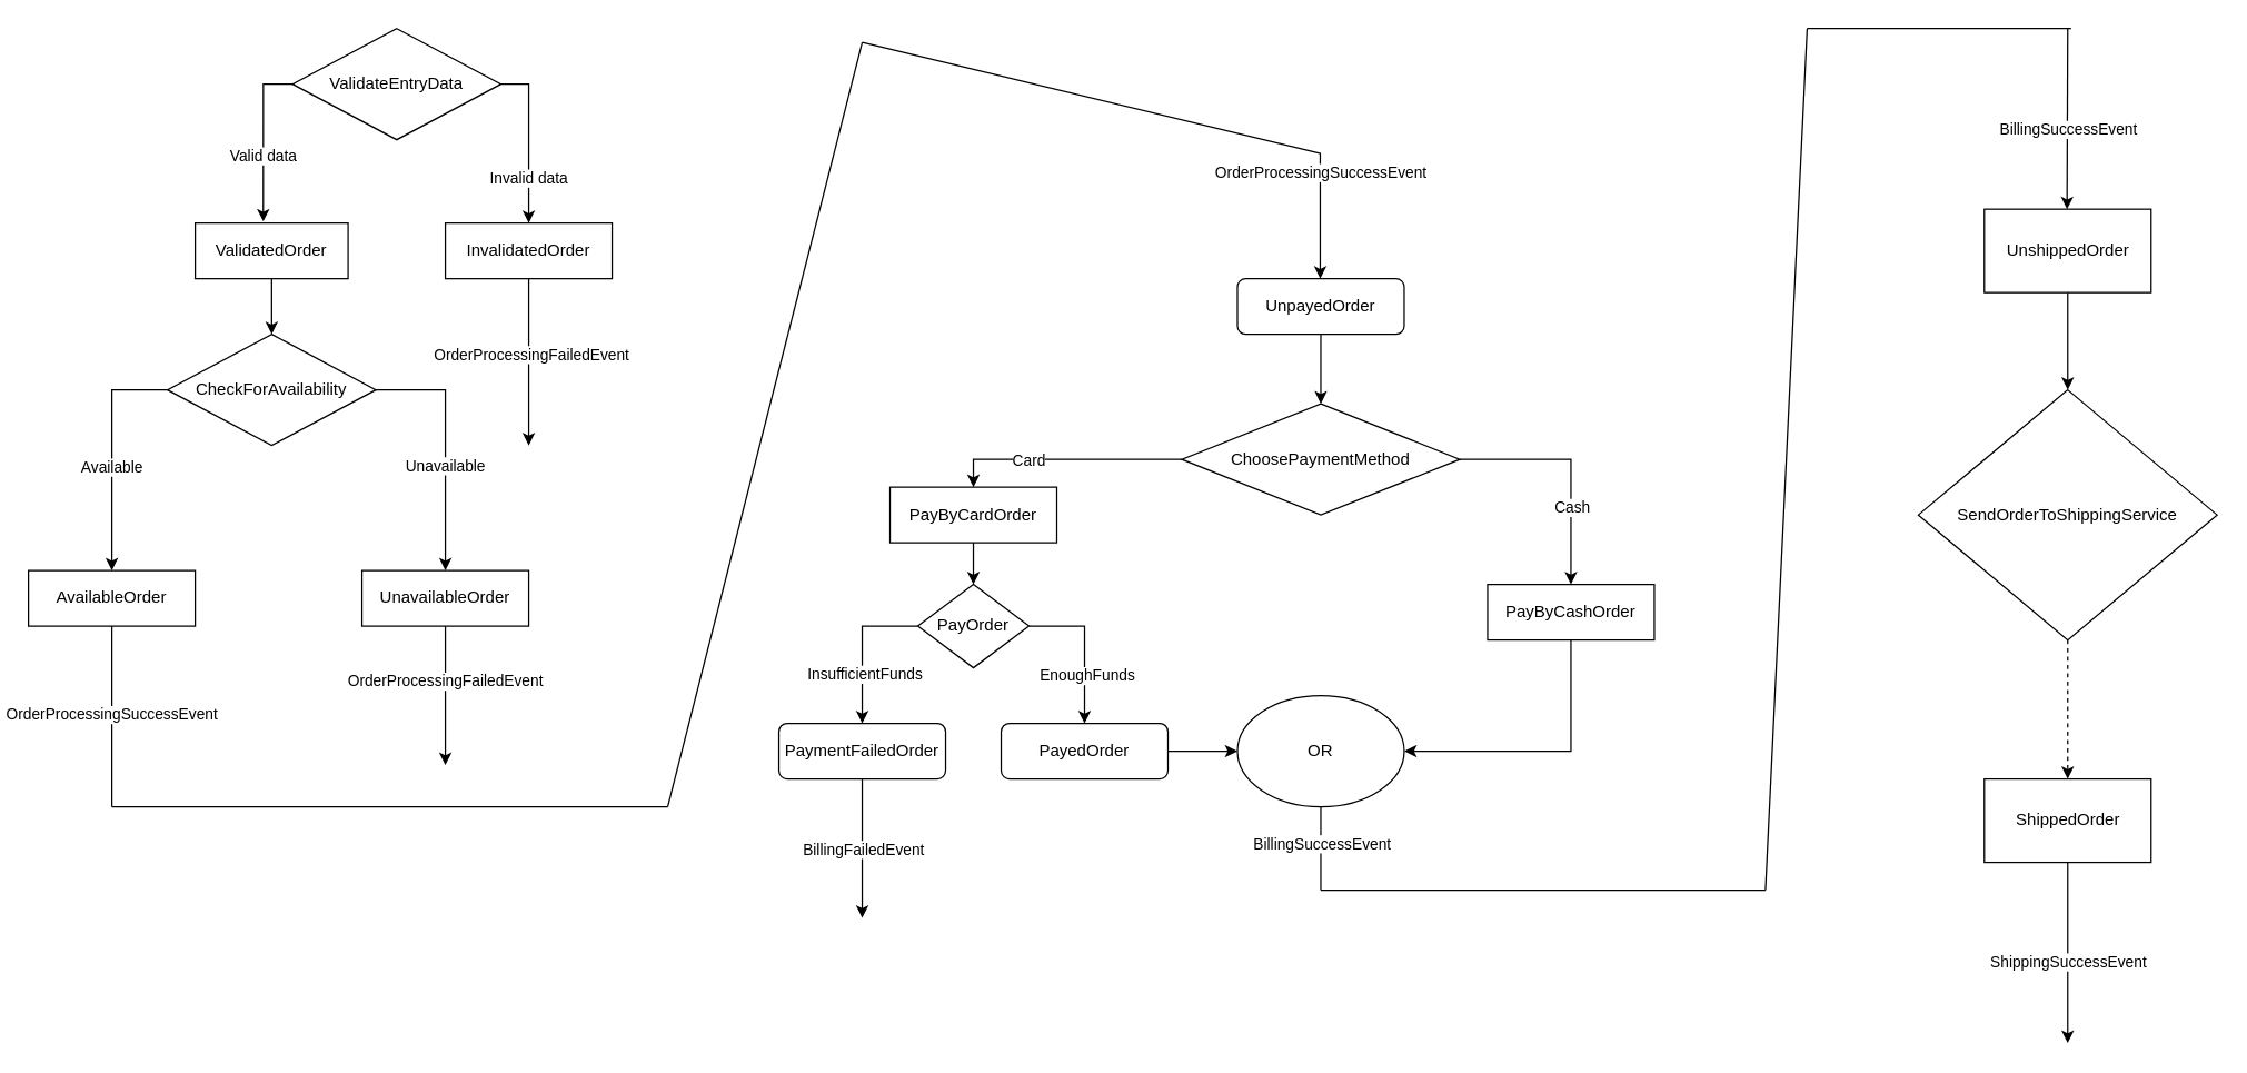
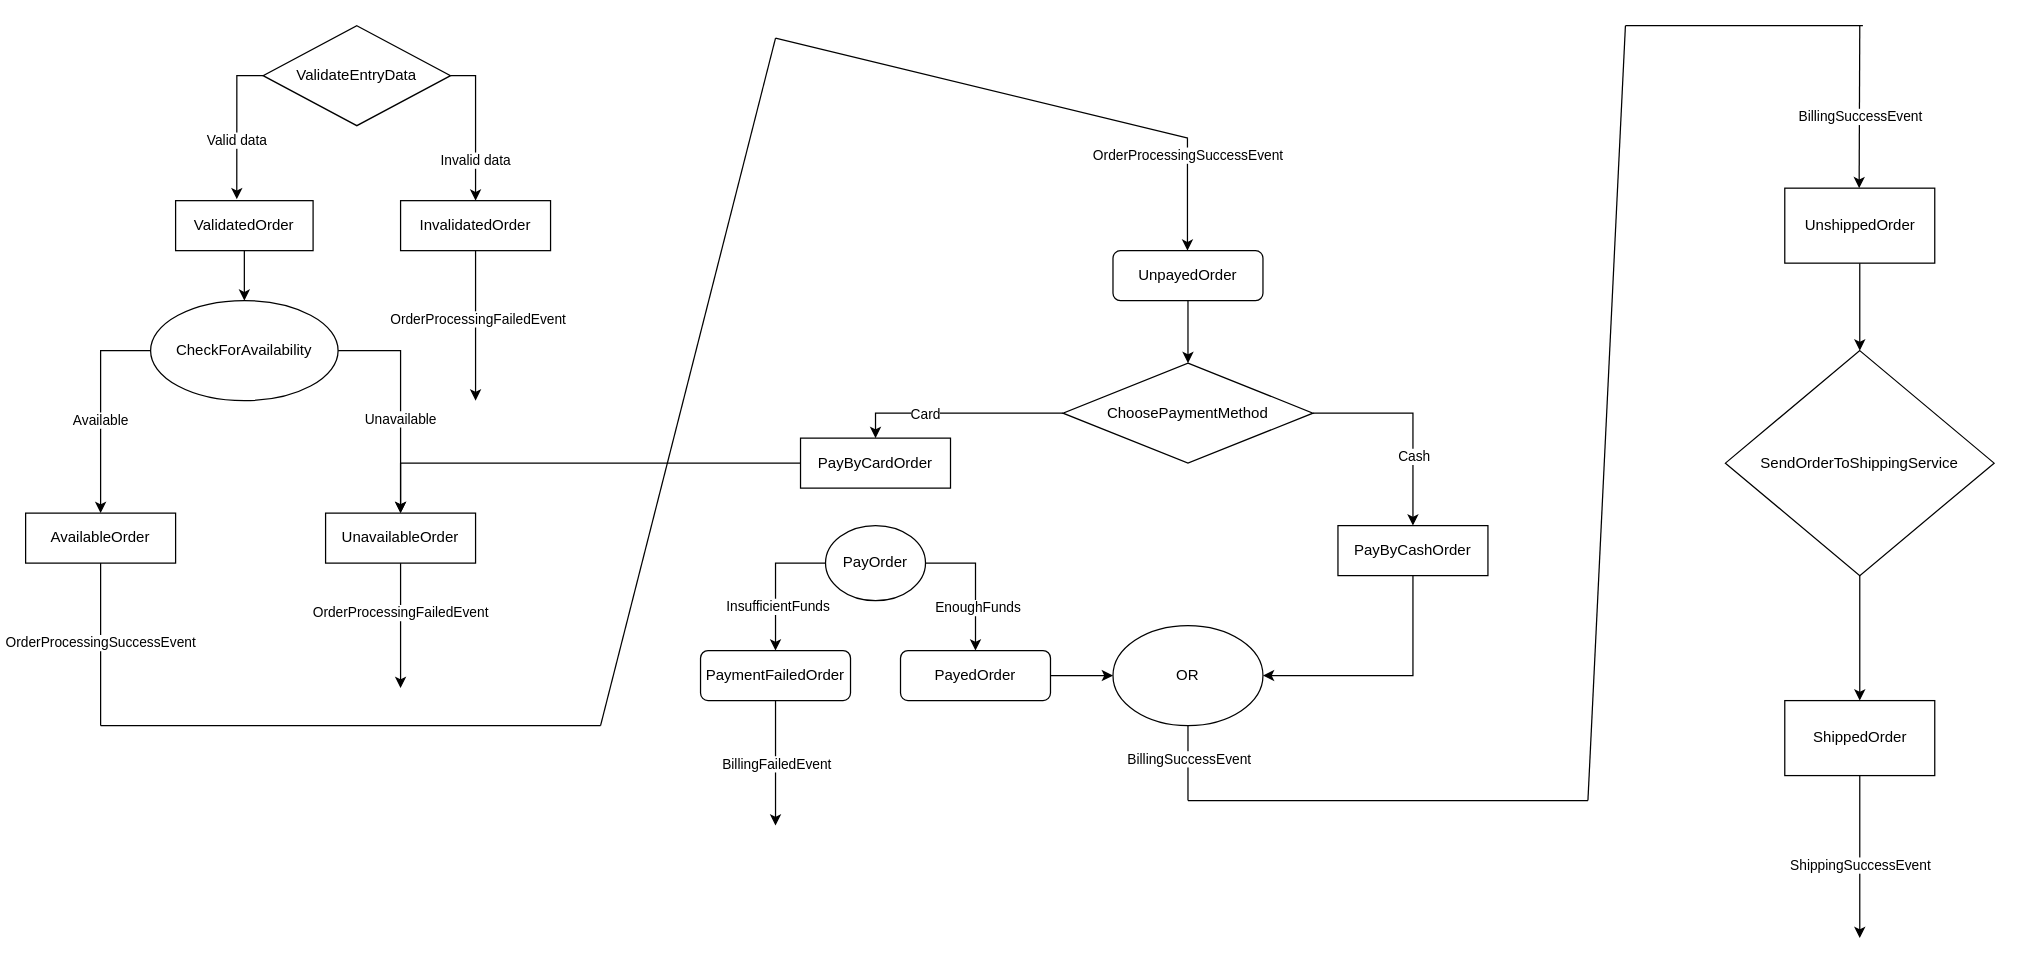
  <mxCell id="0" />
  <mxCell id="1" parent="0" />
  <mxCell id="2" value="" style="edgeStyle=orthogonalEdgeStyle;rounded=0;orthogonalLoop=1;jettySize=auto;html=1;" parent="1" source="3" target="20" edge="1"><mxGeometry relative="1" as="geometry" /></mxCell>
  <mxCell id="3" value="ValidatedOrder" style="rounded=0;whiteSpace=wrap;html=1;" parent="1" vertex="1"><mxGeometry x="140" y="160" width="110" height="40" as="geometry" /></mxCell>
  <mxCell id="4" style="edgeStyle=orthogonalEdgeStyle;rounded=0;orthogonalLoop=1;jettySize=auto;html=1;" parent="1" source="6" edge="1"><mxGeometry relative="1" as="geometry"><mxPoint x="380" y="320" as="targetPoint" /></mxGeometry></mxCell>
  <mxCell id="5" value="OrderProcessingFailedEvent" style="edgeLabel;html=1;align=center;verticalAlign=middle;resizable=0;points=[];" parent="4" vertex="1" connectable="0"><mxGeometry x="-0.1" y="1" relative="1" as="geometry"><mxPoint as="offset" /></mxGeometry></mxCell>
  <mxCell id="6" value="InvalidatedOrder" style="rounded=0;whiteSpace=wrap;html=1;" parent="1" vertex="1"><mxGeometry x="320" y="160" width="120" height="40" as="geometry" /></mxCell>
  <mxCell id="7" value="AvailableOrder" style="rounded=0;whiteSpace=wrap;html=1;" parent="1" vertex="1"><mxGeometry x="20" y="410" width="120" height="40" as="geometry" /></mxCell>
  <mxCell id="8" style="edgeStyle=orthogonalEdgeStyle;rounded=0;orthogonalLoop=1;jettySize=auto;html=1;" parent="1" source="10" edge="1"><mxGeometry relative="1" as="geometry"><mxPoint x="320" y="550" as="targetPoint" /></mxGeometry></mxCell>
  <mxCell id="9" value="OrderProcessingFailedEvent" style="edgeLabel;html=1;align=center;verticalAlign=middle;resizable=0;points=[];" parent="8" vertex="1" connectable="0"><mxGeometry x="-0.222" y="-1" relative="1" as="geometry"><mxPoint as="offset" /></mxGeometry></mxCell>
  <mxCell id="10" value="UnavailableOrder" style="rounded=0;whiteSpace=wrap;html=1;" parent="1" vertex="1"><mxGeometry x="260" y="410" width="120" height="40" as="geometry" /></mxCell>
  <mxCell id="11" style="edgeStyle=orthogonalEdgeStyle;rounded=0;orthogonalLoop=1;jettySize=auto;html=1;exitX=1;exitY=0.5;exitDx=0;exitDy=0;entryX=0.5;entryY=0;entryDx=0;entryDy=0;" parent="1" source="13" target="6" edge="1"><mxGeometry relative="1" as="geometry"><Array as="points"><mxPoint x="380" y="60" /></Array></mxGeometry></mxCell>
  <mxCell id="12" value="Invalid data" style="edgeLabel;html=1;align=center;verticalAlign=middle;resizable=0;points=[];" parent="11" vertex="1" connectable="0"><mxGeometry x="0.447" y="-1" relative="1" as="geometry"><mxPoint as="offset" /></mxGeometry></mxCell>
  <mxCell id="13" value="ValidateEntryData" style="rhombus;whiteSpace=wrap;html=1;" parent="1" vertex="1"><mxGeometry x="210" y="20" width="150" height="80" as="geometry" /></mxCell>
  <mxCell id="14" style="edgeStyle=orthogonalEdgeStyle;rounded=0;orthogonalLoop=1;jettySize=auto;html=1;exitX=0;exitY=0.5;exitDx=0;exitDy=0;entryX=0.445;entryY=-0.029;entryDx=0;entryDy=0;entryPerimeter=0;" parent="1" source="13" target="3" edge="1"><mxGeometry relative="1" as="geometry" /></mxCell>
  <mxCell id="15" value="Valid data" style="edgeLabel;html=1;align=center;verticalAlign=middle;resizable=0;points=[];" parent="14" vertex="1" connectable="0"><mxGeometry x="0.215" relative="1" as="geometry"><mxPoint as="offset" /></mxGeometry></mxCell>
  <mxCell id="16" style="edgeStyle=orthogonalEdgeStyle;rounded=0;orthogonalLoop=1;jettySize=auto;html=1;exitX=0;exitY=0.5;exitDx=0;exitDy=0;entryX=0.5;entryY=0;entryDx=0;entryDy=0;" parent="1" source="20" target="7" edge="1"><mxGeometry relative="1" as="geometry" /></mxCell>
  <mxCell id="17" value="Available" style="edgeLabel;html=1;align=center;verticalAlign=middle;resizable=0;points=[];" parent="16" vertex="1" connectable="0"><mxGeometry x="0.123" y="-1" relative="1" as="geometry"><mxPoint as="offset" /></mxGeometry></mxCell>
  <mxCell id="18" style="edgeStyle=orthogonalEdgeStyle;rounded=0;orthogonalLoop=1;jettySize=auto;html=1;exitX=1;exitY=0.5;exitDx=0;exitDy=0;entryX=0.5;entryY=0;entryDx=0;entryDy=0;" parent="1" source="20" target="10" edge="1"><mxGeometry relative="1" as="geometry" /></mxCell>
  <mxCell id="19" value="Unavailable" style="edgeLabel;html=1;align=center;verticalAlign=middle;resizable=0;points=[];" parent="18" vertex="1" connectable="0"><mxGeometry x="0.154" y="-1" relative="1" as="geometry"><mxPoint as="offset" /></mxGeometry></mxCell>
- <mxCell id="20" value="CheckForAvailability" style="rhombus;whiteSpace=wrap;html=1;" parent="1" vertex="1"><mxGeometry x="120" y="240" width="150" height="80" as="geometry" /></mxCell>
+ <mxCell id="20" value="CheckForAvailability" style="ellipse;whiteSpace=wrap;html=1;" parent="1" vertex="1"><mxGeometry x="120" y="240" width="150" height="80" as="geometry" /></mxCell>
  <mxCell id="21" style="edgeStyle=orthogonalEdgeStyle;rounded=0;orthogonalLoop=1;jettySize=auto;html=1;entryX=0.5;entryY=0;entryDx=0;entryDy=0;" parent="1" source="22" target="29" edge="1"><mxGeometry relative="1" as="geometry" /></mxCell>
  <mxCell id="22" value="UnpayedOrder" style="rounded=1;whiteSpace=wrap;html=1;fontSize=12;glass=0;strokeWidth=1;shadow=0;" parent="1" vertex="1"><mxGeometry x="890" y="200" width="120" height="40" as="geometry" /></mxCell>
  <mxCell id="23" value="" style="endArrow=classic;html=1;rounded=0;" parent="1" edge="1"><mxGeometry width="50" height="50" relative="1" as="geometry"><mxPoint x="949.58" y="110" as="sourcePoint" /><mxPoint x="949.58" y="200" as="targetPoint" /></mxGeometry></mxCell>
  <mxCell id="24" value="OrderProcessingSuccessEvent" style="edgeLabel;html=1;align=center;verticalAlign=middle;resizable=0;points=[];" parent="23" vertex="1" connectable="0"><mxGeometry x="-0.707" relative="1" as="geometry"><mxPoint as="offset" /></mxGeometry></mxCell>
  <mxCell id="25" style="edgeStyle=orthogonalEdgeStyle;rounded=0;orthogonalLoop=1;jettySize=auto;html=1;exitX=0;exitY=0.5;exitDx=0;exitDy=0;entryX=0.5;entryY=0;entryDx=0;entryDy=0;" parent="1" source="29" target="31" edge="1"><mxGeometry relative="1" as="geometry" /></mxCell>
  <mxCell id="26" value="Card" style="edgeLabel;html=1;align=center;verticalAlign=middle;resizable=0;points=[];" parent="25" vertex="1" connectable="0"><mxGeometry x="0.303" relative="1" as="geometry"><mxPoint as="offset" /></mxGeometry></mxCell>
  <mxCell id="27" style="edgeStyle=orthogonalEdgeStyle;rounded=0;orthogonalLoop=1;jettySize=auto;html=1;exitX=1;exitY=0.5;exitDx=0;exitDy=0;entryX=0.5;entryY=0;entryDx=0;entryDy=0;" parent="1" source="29" target="33" edge="1"><mxGeometry relative="1" as="geometry" /></mxCell>
  <mxCell id="28" value="Cash" style="edgeLabel;html=1;align=center;verticalAlign=middle;resizable=0;points=[];" parent="27" vertex="1" connectable="0"><mxGeometry x="0.336" relative="1" as="geometry"><mxPoint as="offset" /></mxGeometry></mxCell>
  <mxCell id="29" value="ChoosePaymentMethod" style="rhombus;whiteSpace=wrap;html=1;" parent="1" vertex="1"><mxGeometry x="850" y="290" width="200" height="80" as="geometry" /></mxCell>
- <mxCell id="30" style="edgeStyle=orthogonalEdgeStyle;rounded=0;orthogonalLoop=1;jettySize=auto;html=1;entryX=0.5;entryY=0;entryDx=0;entryDy=0;" parent="1" source="31" target="44" edge="1"><mxGeometry relative="1" as="geometry" /></mxCell>
+ <mxCell id="30" style="edgeStyle=orthogonalEdgeStyle;rounded=0;orthogonalLoop=1;jettySize=auto;html=1;" parent="1" source="31" target="10" edge="1"><mxGeometry relative="1" as="geometry" /></mxCell>
  <mxCell id="31" value="PayByCardOrder" style="rounded=0;whiteSpace=wrap;html=1;" parent="1" vertex="1"><mxGeometry x="640" y="350" width="120" height="40" as="geometry" /></mxCell>
  <mxCell id="32" style="edgeStyle=orthogonalEdgeStyle;rounded=0;orthogonalLoop=1;jettySize=auto;html=1;exitX=0.5;exitY=1;exitDx=0;exitDy=0;entryX=1;entryY=0.5;entryDx=0;entryDy=0;" parent="1" source="33" target="34" edge="1"><mxGeometry relative="1" as="geometry" /></mxCell>
  <mxCell id="33" value="PayByCashOrder" style="rounded=0;whiteSpace=wrap;html=1;" parent="1" vertex="1"><mxGeometry x="1070" y="420" width="120" height="40" as="geometry" /></mxCell>
  <mxCell id="34" value="OR" style="ellipse;whiteSpace=wrap;html=1;" parent="1" vertex="1"><mxGeometry x="890" y="500" width="120" height="80" as="geometry" /></mxCell>
  <mxCell id="35" style="edgeStyle=orthogonalEdgeStyle;rounded=0;orthogonalLoop=1;jettySize=auto;html=1;" parent="1" source="37" edge="1"><mxGeometry relative="1" as="geometry"><mxPoint x="620" y="660" as="targetPoint" /></mxGeometry></mxCell>
  <mxCell id="36" value="BillingFailedEvent" style="edgeLabel;html=1;align=center;verticalAlign=middle;resizable=0;points=[];" parent="35" vertex="1" connectable="0"><mxGeometry x="-0.013" relative="1" as="geometry"><mxPoint as="offset" /></mxGeometry></mxCell>
  <mxCell id="37" value="PaymentFailedOrder" style="rounded=1;whiteSpace=wrap;html=1;fontSize=12;glass=0;strokeWidth=1;shadow=0;" parent="1" vertex="1"><mxGeometry x="560" y="520" width="120" height="40" as="geometry" /></mxCell>
  <mxCell id="38" style="edgeStyle=orthogonalEdgeStyle;rounded=0;orthogonalLoop=1;jettySize=auto;html=1;entryX=0;entryY=0.5;entryDx=0;entryDy=0;" parent="1" source="39" target="34" edge="1"><mxGeometry relative="1" as="geometry" /></mxCell>
  <mxCell id="39" value="PayedOrder" style="rounded=1;whiteSpace=wrap;html=1;fontSize=12;glass=0;strokeWidth=1;shadow=0;" parent="1" vertex="1"><mxGeometry x="720" y="520" width="120" height="40" as="geometry" /></mxCell>
  <mxCell id="40" style="edgeStyle=orthogonalEdgeStyle;rounded=0;orthogonalLoop=1;jettySize=auto;html=1;exitX=0;exitY=0.5;exitDx=0;exitDy=0;entryX=0.5;entryY=0;entryDx=0;entryDy=0;" parent="1" source="44" target="37" edge="1"><mxGeometry relative="1" as="geometry" /></mxCell>
  <mxCell id="41" value="InsufficientFunds" style="edgeLabel;html=1;align=center;verticalAlign=middle;resizable=0;points=[];" parent="40" vertex="1" connectable="0"><mxGeometry x="0.353" y="1" relative="1" as="geometry"><mxPoint as="offset" /></mxGeometry></mxCell>
  <mxCell id="42" style="edgeStyle=orthogonalEdgeStyle;rounded=0;orthogonalLoop=1;jettySize=auto;html=1;exitX=1;exitY=0.5;exitDx=0;exitDy=0;entryX=0.5;entryY=0;entryDx=0;entryDy=0;" parent="1" source="44" target="39" edge="1"><mxGeometry relative="1" as="geometry" /></mxCell>
  <mxCell id="43" value="EnoughFunds" style="edgeLabel;html=1;align=center;verticalAlign=middle;resizable=0;points=[];" parent="42" vertex="1" connectable="0"><mxGeometry x="0.37" y="1" relative="1" as="geometry"><mxPoint as="offset" /></mxGeometry></mxCell>
- <mxCell id="44" value="PayOrder" style="rhombus;whiteSpace=wrap;html=1;" parent="1" vertex="1"><mxGeometry x="660" y="420" width="80" height="60" as="geometry" /></mxCell>
+ <mxCell id="44" value="PayOrder" style="ellipse;whiteSpace=wrap;html=1;" parent="1" vertex="1"><mxGeometry x="660" y="420" width="80" height="60" as="geometry" /></mxCell>
  <mxCell id="45" value="" style="edgeStyle=orthogonalEdgeStyle;rounded=0;orthogonalLoop=1;jettySize=auto;html=1;" parent="1" source="46" target="50" edge="1"><mxGeometry relative="1" as="geometry" /></mxCell>
  <mxCell id="46" value="UnshippedOrder" style="rounded=0;whiteSpace=wrap;html=1;" parent="1" vertex="1"><mxGeometry x="1427.5" y="150" width="120" height="60" as="geometry" /></mxCell>
  <mxCell id="47" value="" style="endArrow=classic;html=1;rounded=0;" parent="1" edge="1"><mxGeometry width="50" height="50" relative="1" as="geometry"><mxPoint x="1487.5" y="20" as="sourcePoint" /><mxPoint x="1487" y="150" as="targetPoint" /></mxGeometry></mxCell>
  <mxCell id="48" value="BillingSuccessEvent" style="edgeLabel;html=1;align=center;verticalAlign=middle;resizable=0;points=[];" parent="47" vertex="1" connectable="0"><mxGeometry x="0.126" relative="1" as="geometry"><mxPoint as="offset" /></mxGeometry></mxCell>
- <mxCell id="49" value="" style="edgeStyle=orthogonalEdgeStyle;rounded=0;orthogonalLoop=1;jettySize=auto;html=1;dashed=1;" parent="1" source="50" target="53" edge="1"><mxGeometry relative="1" as="geometry" /></mxCell>
+ <mxCell id="49" value="" style="edgeStyle=orthogonalEdgeStyle;rounded=0;orthogonalLoop=1;jettySize=auto;html=1;" parent="1" source="50" target="53" edge="1"><mxGeometry relative="1" as="geometry" /></mxCell>
  <mxCell id="50" value="SendOrderToShippingService" style="rhombus;whiteSpace=wrap;html=1;" parent="1" vertex="1"><mxGeometry x="1380" y="280" width="215" height="180" as="geometry" /></mxCell>
  <mxCell id="51" style="edgeStyle=orthogonalEdgeStyle;rounded=0;orthogonalLoop=1;jettySize=auto;html=1;" parent="1" source="53" edge="1"><mxGeometry relative="1" as="geometry"><mxPoint x="1487.5" y="750" as="targetPoint" /></mxGeometry></mxCell>
  <mxCell id="52" value="ShippingSuccessEvent" style="edgeLabel;html=1;align=center;verticalAlign=middle;resizable=0;points=[];" parent="51" vertex="1" connectable="0"><mxGeometry x="0.099" relative="1" as="geometry"><mxPoint as="offset" /></mxGeometry></mxCell>
  <mxCell id="53" value="ShippedOrder" style="rounded=0;whiteSpace=wrap;html=1;" parent="1" vertex="1"><mxGeometry x="1427.5" y="560" width="120" height="60" as="geometry" /></mxCell>
  <mxCell id="54" value="" style="endArrow=none;html=1;rounded=0;entryX=0.5;entryY=1;entryDx=0;entryDy=0;" parent="1" target="7" edge="1"><mxGeometry width="50" height="50" relative="1" as="geometry"><mxPoint x="80" y="580" as="sourcePoint" /><mxPoint x="460" y="380" as="targetPoint" /></mxGeometry></mxCell>
  <mxCell id="55" value="OrderProcessingSuccessEvent" style="edgeLabel;html=1;align=center;verticalAlign=middle;resizable=0;points=[];" parent="54" vertex="1" connectable="0"><mxGeometry x="0.034" y="1" relative="1" as="geometry"><mxPoint as="offset" /></mxGeometry></mxCell>
  <mxCell id="56" value="" style="endArrow=none;html=1;rounded=0;" parent="1" edge="1"><mxGeometry width="50" height="50" relative="1" as="geometry"><mxPoint x="80" y="580" as="sourcePoint" /><mxPoint x="480" y="580" as="targetPoint" /></mxGeometry></mxCell>
  <mxCell id="57" value="" style="endArrow=none;html=1;rounded=0;" parent="1" edge="1"><mxGeometry width="50" height="50" relative="1" as="geometry"><mxPoint x="480" y="580" as="sourcePoint" /><mxPoint x="620" y="30" as="targetPoint" /></mxGeometry></mxCell>
  <mxCell id="58" value="" style="endArrow=none;html=1;rounded=0;" parent="1" edge="1"><mxGeometry width="50" height="50" relative="1" as="geometry"><mxPoint x="620" y="30" as="sourcePoint" /><mxPoint x="950" y="110" as="targetPoint" /></mxGeometry></mxCell>
  <mxCell id="59" value="" style="endArrow=none;html=1;rounded=0;exitX=0.5;exitY=1;exitDx=0;exitDy=0;" parent="1" source="34" edge="1"><mxGeometry width="50" height="50" relative="1" as="geometry"><mxPoint x="950" y="480" as="sourcePoint" /><mxPoint x="950" y="640" as="targetPoint" /></mxGeometry></mxCell>
  <mxCell id="60" value="BillingSuccessEvent" style="edgeLabel;html=1;align=center;verticalAlign=middle;resizable=0;points=[];" parent="59" vertex="1" connectable="0"><mxGeometry x="-0.133" relative="1" as="geometry"><mxPoint as="offset" /></mxGeometry></mxCell>
  <mxCell id="61" value="" style="endArrow=none;html=1;rounded=0;" parent="1" edge="1"><mxGeometry width="50" height="50" relative="1" as="geometry"><mxPoint x="950" y="640" as="sourcePoint" /><mxPoint x="1270" y="640" as="targetPoint" /></mxGeometry></mxCell>
  <mxCell id="62" value="" style="endArrow=none;html=1;rounded=0;" parent="1" edge="1"><mxGeometry width="50" height="50" relative="1" as="geometry"><mxPoint x="1270" y="640" as="sourcePoint" /><mxPoint x="1300" y="20" as="targetPoint" /></mxGeometry></mxCell>
  <mxCell id="63" value="" style="endArrow=none;html=1;rounded=0;" parent="1" edge="1"><mxGeometry width="50" height="50" relative="1" as="geometry"><mxPoint x="1300" y="20" as="sourcePoint" /><mxPoint x="1490" y="20" as="targetPoint" /></mxGeometry></mxCell>
